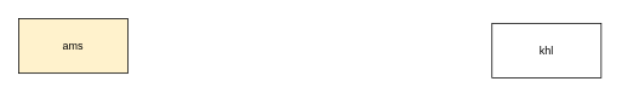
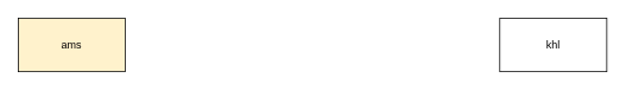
  <mxCell id="0" />
  <mxCell id="1" parent="0" />
  <mxCell id="2" value="ams" style="rounded=0;whiteSpace=wrap;html=1;fillColor=#fff2cc;" parent="1" vertex="1"><mxGeometry x="20" y="20" width="120" height="60" as="geometry" /></mxCell>
- <mxCell id="3" value="khl" style="rounded=0;whiteSpace=wrap;html=1;" vertex="1" parent="1"><mxGeometry x="540" y="25" width="120" height="60" as="geometry" /></mxCell>
+ <mxCell id="3" value="khl" style="rounded=0;whiteSpace=wrap;html=1;" vertex="1" parent="1"><mxGeometry x="560" y="20" width="120" height="60" as="geometry" /></mxCell>
